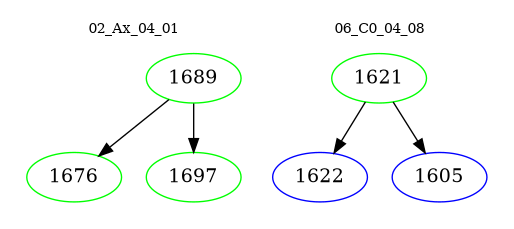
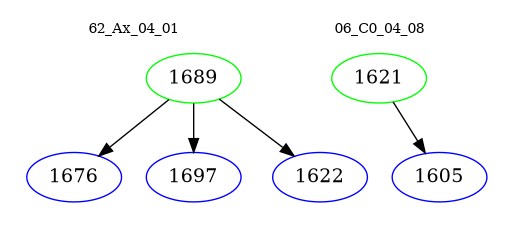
  digraph {
    node [color=green]
    edge [color=black]
    n1 [label=1689]
-   n2 [label=1676]
-   n3 [label=1697]
+   n2 [color=blue label=1676]
+   n3 [color=blue label=1697]
    n4 [label=1621]
    n5 [color=blue label=1605]
    n6 [color=blue label=1622]
    subgraph cluster_1 {
      color=white
      fontsize=10
-     label="02_Ax_04_01"
+     label="62_Ax_04_01"
      n1
      n2
      n3
    }
    subgraph cluster_2 {
      color=white
      fontsize=10
      label="06_C0_04_08"
      n4
      n5
      n6
    }
    n1 -> n2
    n1 -> n3
    n4 -> n5
-   n4 -> n6
+   n1 -> n6
  }
